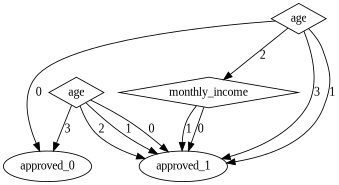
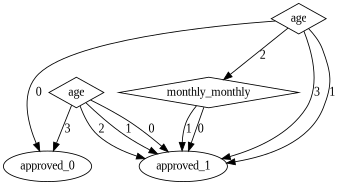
  digraph {
    fontname="Liberation Serif"
    node [fontname="Liberation Serif" shape=diamond]
    edge [fontname="Liberation Serif"]
    n1 [label=approved_0 shape=""]
    n2 [label=approved_1 shape=""]
    n3 [label=age]
-   n4 [label=monthly_income]
+   n4 [label=monthly_monthly]
    n5 [label=age]
    n3 -> n1 [label=3]
    n3 -> n2 [label=2]
    n3 -> n2 [label=1]
    n3 -> n2 [label=0]
    n4 -> n2 [label=1]
    n4 -> n2 [label=0]
    n5 -> n1 [label=0]
    n5 -> n2 [label=3]
    n5 -> n2 [label=1]
    n5 -> n4 [label=2]
  }
